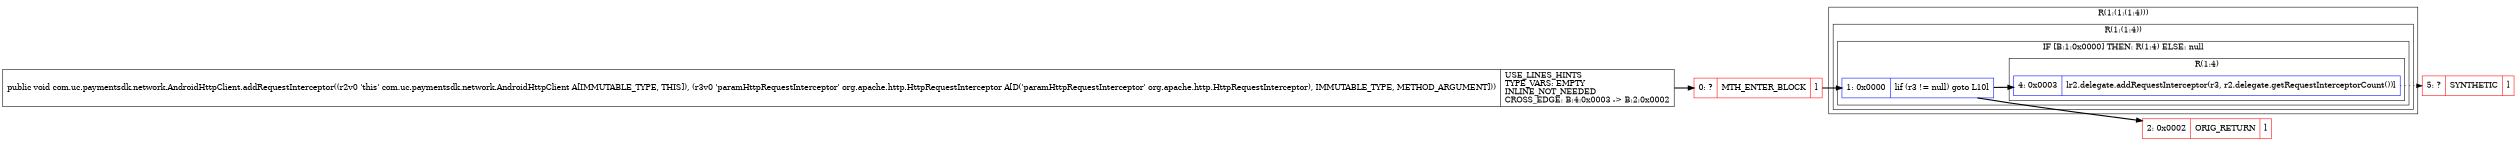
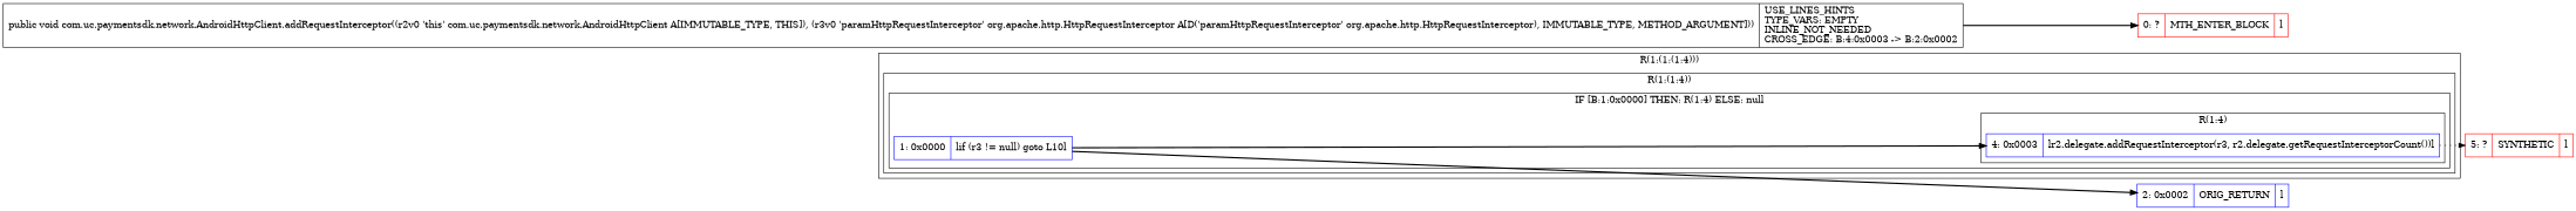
  digraph {
    rankdir=LR
    node [color=red shape=record]
    edge [style=bold]
    n1 [color=blue label="{4\:\ 0x0003|lr2.delegate.addRequestInterceptor(r3, r2.delegate.getRequestInterceptorCount())l}"]
    n2 [color=blue label="{1\:\ 0x0000|lif (r3 != null) goto L10l}"]
    n3 [label="{5\:\ ?|SYNTHETIC\l|l}"]
-   n4 [label="{2\:\ 0x0002|ORIG_RETURN\l|l}"]
+   n4 [color=blue label="{2\:\ 0x0002|ORIG_RETURN\l|l}"]
    n5 [label="{0\:\ ?|MTH_ENTER_BLOCK\l|l}"]
    n6 [label="{public void com.uc.paymentsdk.network.AndroidHttpClient.addRequestInterceptor((r2v0 'this' com.uc.paymentsdk.network.AndroidHttpClient A[IMMUTABLE_TYPE, THIS]), (r3v0 'paramHttpRequestInterceptor' org.apache.http.HttpRequestInterceptor A[D('paramHttpRequestInterceptor' org.apache.http.HttpRequestInterceptor), IMMUTABLE_TYPE, METHOD_ARGUMENT]))  | USE_LINES_HINTS\lTYPE_VARS: EMPTY\lINLINE_NOT_NEEDED\lCROSS_EDGE: B:4:0x0003 \-\> B:2:0x0002\l}" color=""]
    subgraph cluster_1 {
      label="R(1:(1:(1:4)))"
      subgraph cluster_2 {
        label="R(1:(1:4))"
        subgraph cluster_3 {
          label="IF [B:1:0x0000] THEN: R(1:4) ELSE: null"
          n2
          subgraph cluster_4 {
            label="R(1:4)"
            n1
          }
        }
      }
    }
    n1 -> n3 [style=dotted]
    n2 -> n1
    n2 -> n4
-   n5 -> n2
    n6 -> n5
  }
